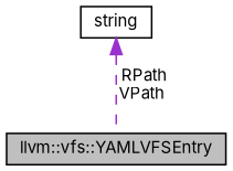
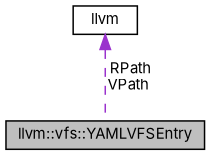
  digraph {
    fontname=Inter
    node [color=black fontname=Inter fontsize=10 shape=box]
    n1 [fillcolor=grey75 fontcolor=black height=0.2 label="llvm::vfs::YAMLVFSEntry" style=filled width=0.4]
-   n2 [height=0.2 label=string width=0.4]
+   n2 [height=0.2 label=llvm width=0.4]
    n2 -> n1 [color=darkorchid3 dir=back fontname=Inter fontsize=10 label=" RPath\nVPath" labelfontname=Helvetica labelfontsize=10 style=dashed]
  }
